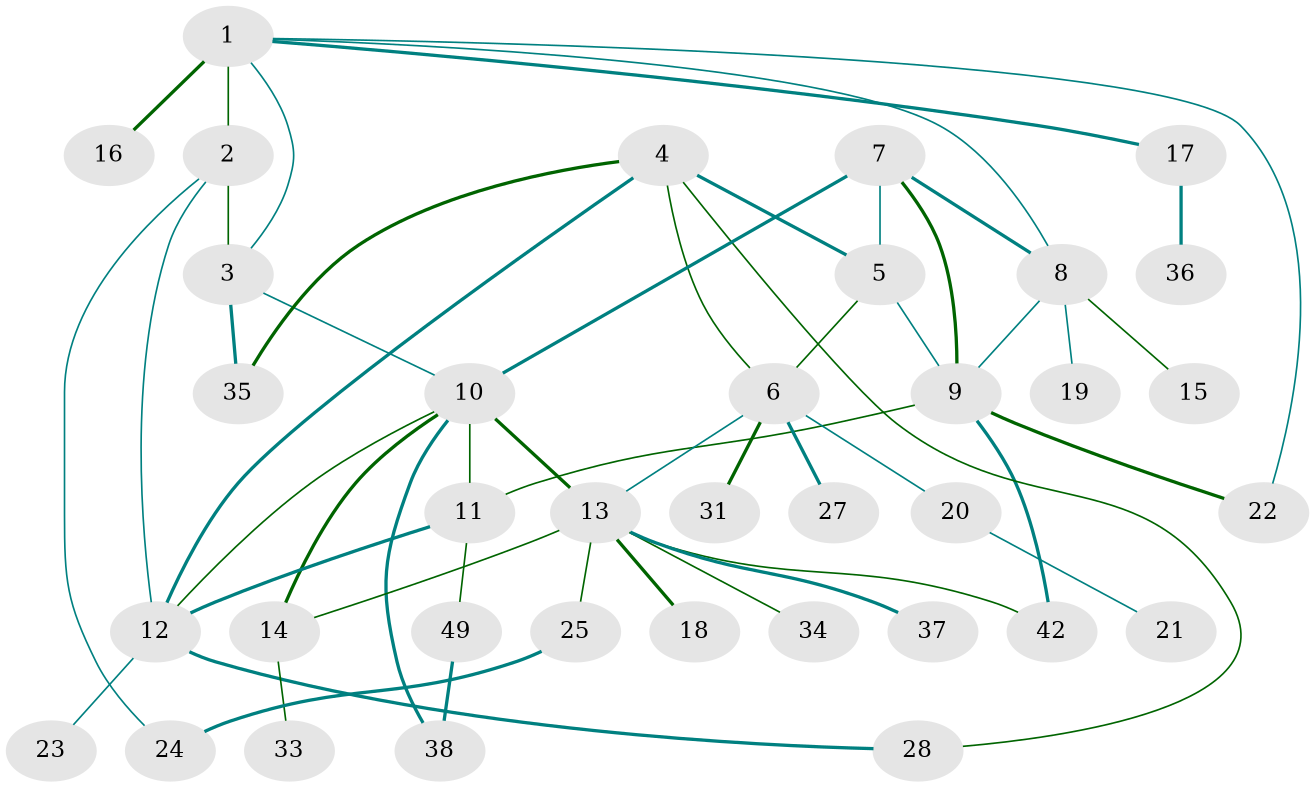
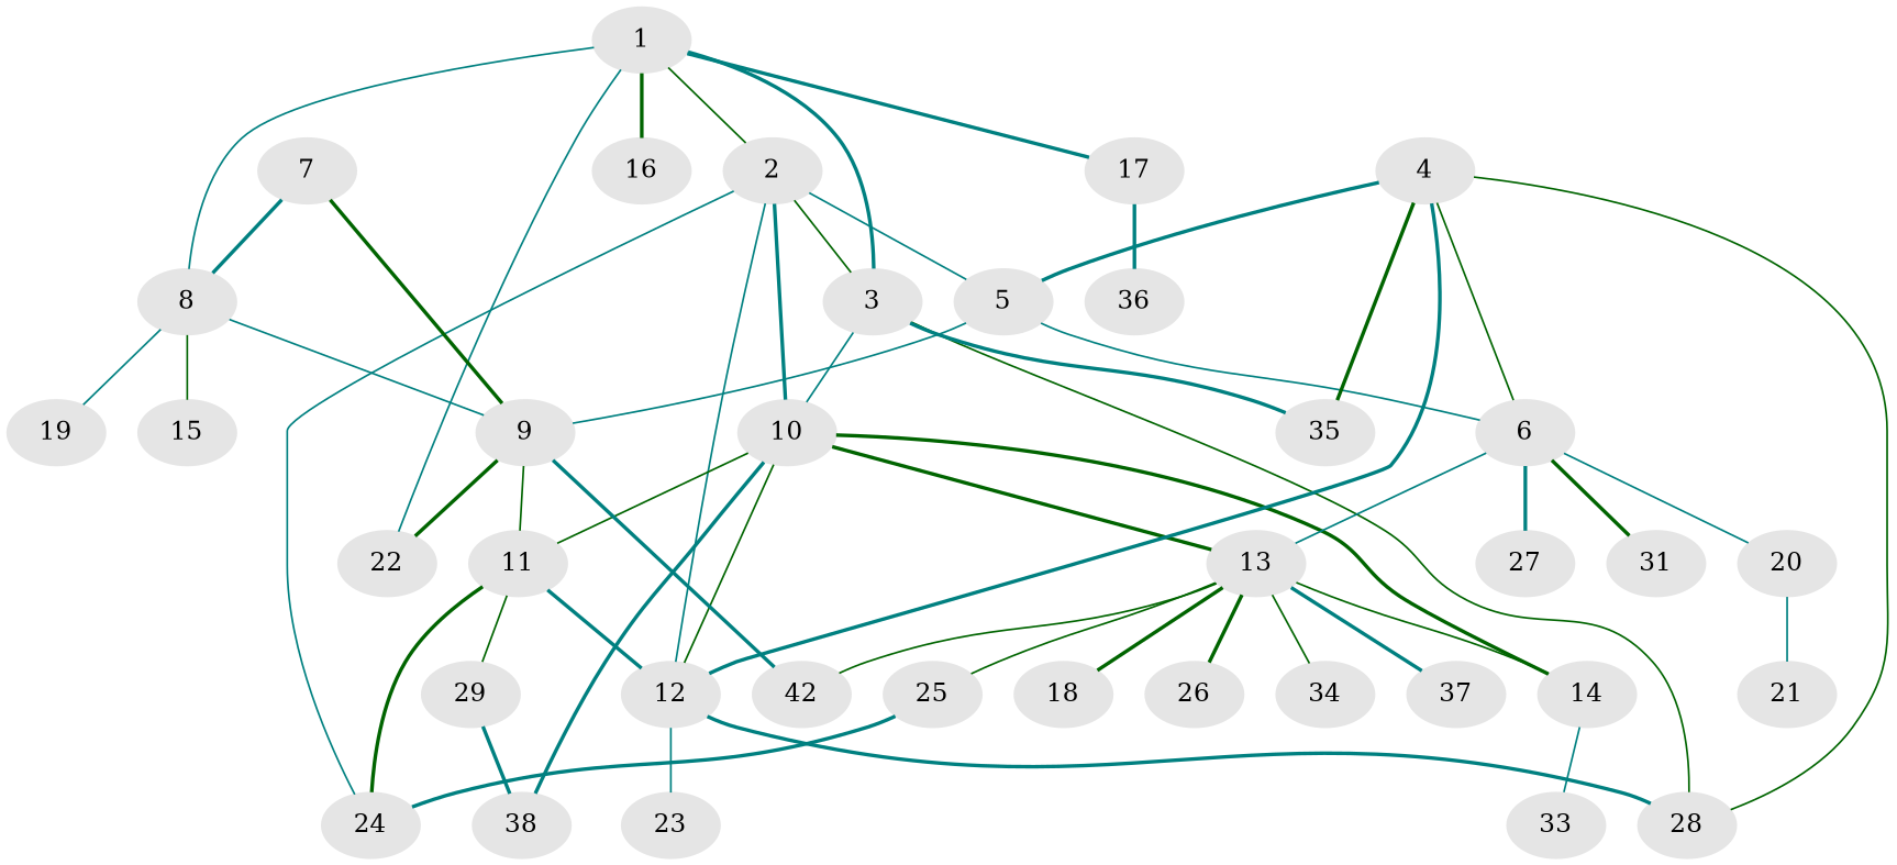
  graph {
    node [color=gray90 style=filled]
    edge [color=teal style=solid weight=1.0]
    1
    2
    3
    8
    16
    17
    22
    5
    12
    24
    10
    28
    35
    9
    15
    19
    36
    6
    23
    13
    11
    14
    38
    4
    20
    27
    31
    n28 [label=42]
    18
    25
+   26
    34
    37
    21
    7
-   29 [label=49]
+   29
    33
    1 -- 2 [color=darkgreen]
-   1 -- 3
+   1 -- 3 [style=bold]
    1 -- 8
    1 -- 16 [color=darkgreen style=bold weight=4.0]
    1 -- 17 [style=bold]
    1 -- 22
    2 -- 3 [color=darkgreen]
-   7 -- 5 [weight=3.0]
+   2 -- 5 [weight=3.0]
    2 -- 12
    2 -- 24
    3 -- 10
+   3 -- 28 [color=darkgreen weight=2.0]
    3 -- 35 [style=bold]
    8 -- 9
    8 -- 15 [color=darkgreen]
    8 -- 19
    17 -- 36 [style=bold weight=2.0]
    5 -- 9
-   5 -- 6 [color=darkgreen]
+   5 -- 6
    12 -- 28 [style=bold]
    12 -- 23
    10 -- 12 [color=darkgreen]
    10 -- 13 [color=darkgreen style=bold]
    10 -- 11 [color=darkgreen weight=3.0]
    10 -- 14 [color=darkgreen style=bold]
    10 -- 38 [style=bold]
    9 -- 22 [color=darkgreen style=bold]
    9 -- 11 [color=darkgreen]
    9 -- n28 [style=bold]
    6 -- 13
    6 -- 20
    6 -- 27 [style=bold weight=3.0]
    6 -- 31 [color=darkgreen style=bold]
    13 -- 14 [color=darkgreen]
    13 -- n28 [color=darkgreen]
    13 -- 18 [color=darkgreen style=bold]
    13 -- 25 [color=darkgreen]
+   13 -- 26 [color=darkgreen style=bold]
    13 -- 34 [color=darkgreen]
    13 -- 37 [style=bold]
    11 -- 12 [style=bold]
+   11 -- 24 [color=darkgreen style=bold]
    11 -- 29 [color=darkgreen]
-   14 -- 33 [color=darkgreen]
+   14 -- 33
    4 -- 5 [style=bold]
    4 -- 12 [style=bold]
    4 -- 28 [color=darkgreen]
    4 -- 35 [color=darkgreen style=bold]
    4 -- 6 [color=darkgreen]
    20 -- 21
    25 -- 24 [style=bold]
    7 -- 8 [style=bold]
-   7 -- 10 [style=bold]
+   2 -- 10 [style=bold]
    7 -- 9 [color=darkgreen style=bold]
    29 -- 38 [style=bold]
  }
